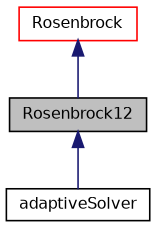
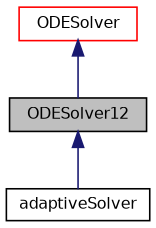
  digraph {
    node [color=black fontname=Helvetica fontsize=10 shape=record]
    edge [color=midnightblue dir=back fontname=Helvetica fontsize=10 labelfontname=Helvetica labelfontsize=10 style=solid]
-   n1 [fillcolor=grey75 fontcolor=black height=0.2 label=Rosenbrock12 style=filled width=0.4]
+   n1 [fillcolor=grey75 fontcolor=black height=0.2 label=ODESolver12 style=filled width=0.4]
    n2 [height=0.2 label=adaptiveSolver width=0.4]
-   n3 [color=red height=0.2 label=Rosenbrock width=0.4]
+   n3 [color=red height=0.2 label=ODESolver width=0.4]
    n1 -> n2
    n3 -> n1
  }
